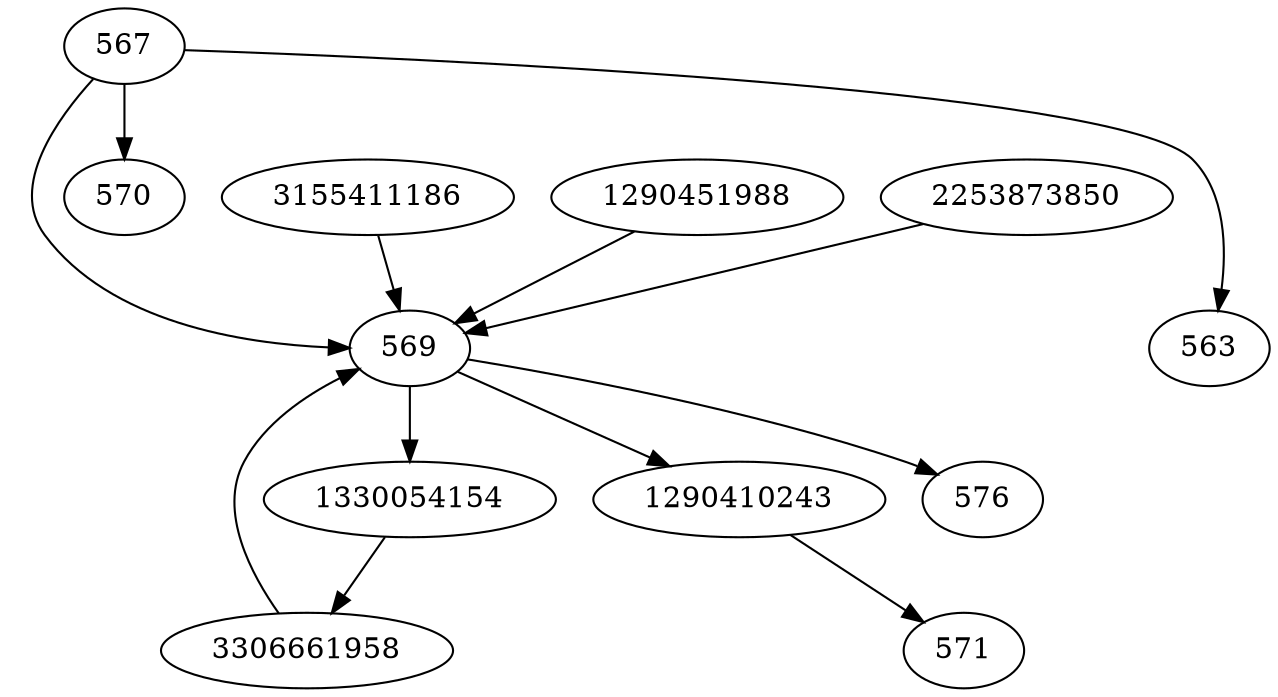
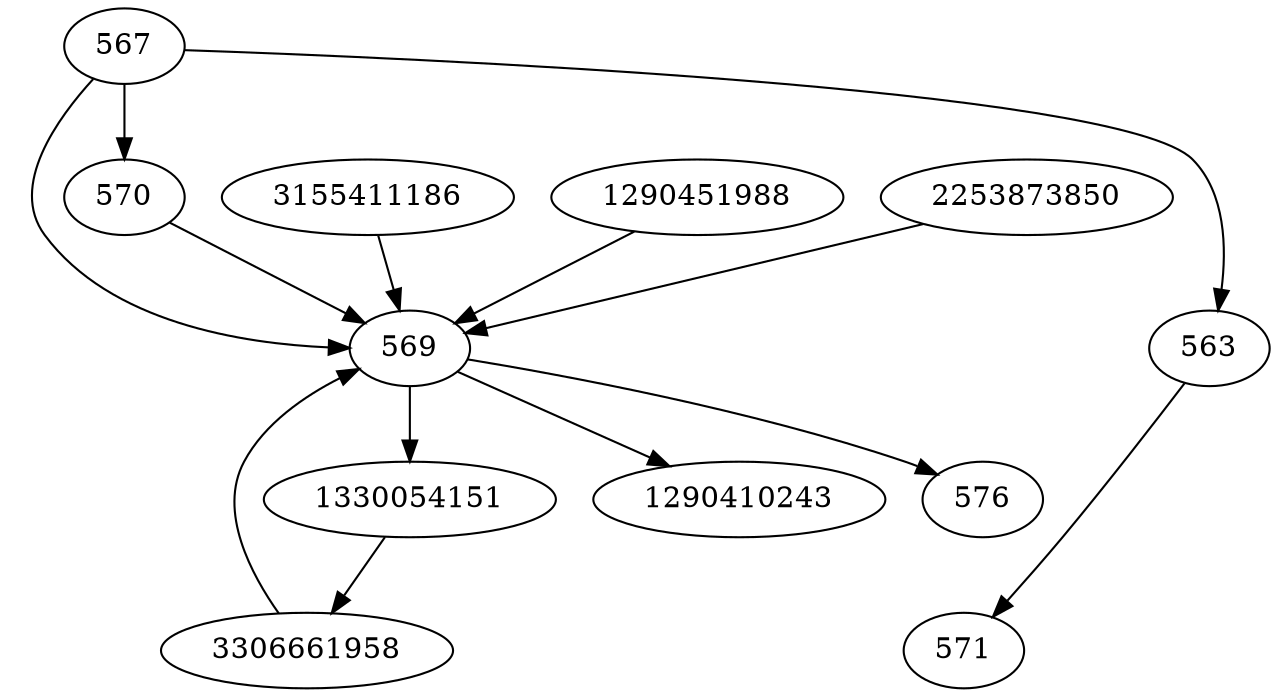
  strict digraph {
    1290410243
    571
    3306661958
    569
-   1330054154
+   1330054154 [label=1330054151]
    576
    3155411186
    1290451988
    567
    563
    570
    n12 [label=2253873850]
-   1290410243 -> 571
+   563 -> 571
    3306661958 -> 569
    569 -> 1290410243
    569 -> 1330054154
    569 -> 576
    1330054154 -> 3306661958
    3155411186 -> 569
    1290451988 -> 569
    567 -> 569
    567 -> 563
    567 -> 570
+   570 -> 569
    n12 -> 569
  }
